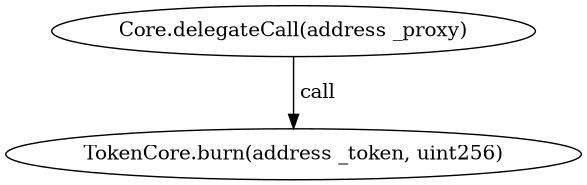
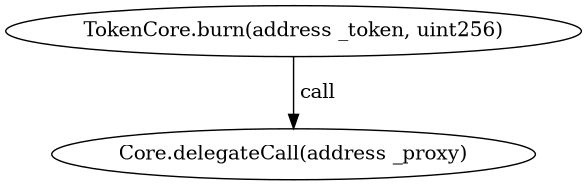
  digraph {
    "TokenCore.burn(address _token, uint256)" [height=0.5 width=4.806]
    "Core.delegateCall(address _proxy)" [height=0.5 width=4.0457]
-   "Core.delegateCall(address _proxy)" -> "TokenCore.burn(address _token, uint256)" [label=" call"]
+   "TokenCore.burn(address _token, uint256)" -> "Core.delegateCall(address _proxy)" [label=" call"]
  }
